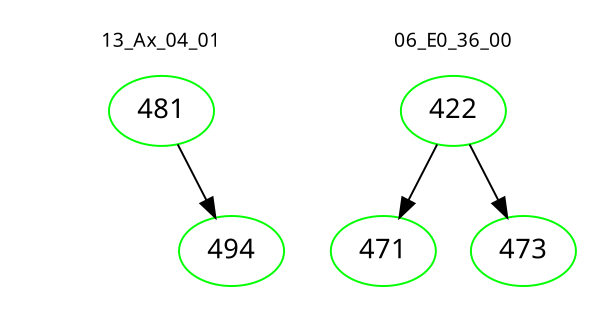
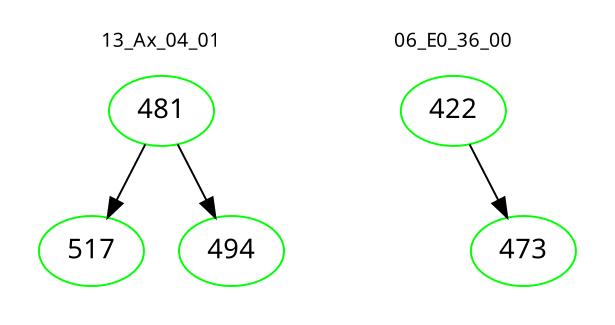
  digraph {
    fontname="Noto Sans"
    node [color=green fontname="Noto Sans"]
    edge [color=black fontname="Noto Sans"]
    n1 [label=481]
+   n2 [label=517]
    n3 [label=494]
    n4 [label=422]
-   n5 [label=471]
    n6 [label=473]
    subgraph cluster_1 {
      color=white
      fontsize=10
      label="13_Ax_04_01"
      n1
+     n2
      n3
    }
    subgraph cluster_2 {
      color=white
      fontsize=10
      label="06_E0_36_00"
      n4
-     n5
      n6
    }
+   n1 -> n2
    n1 -> n3
-   n4 -> n5
    n4 -> n6
  }
